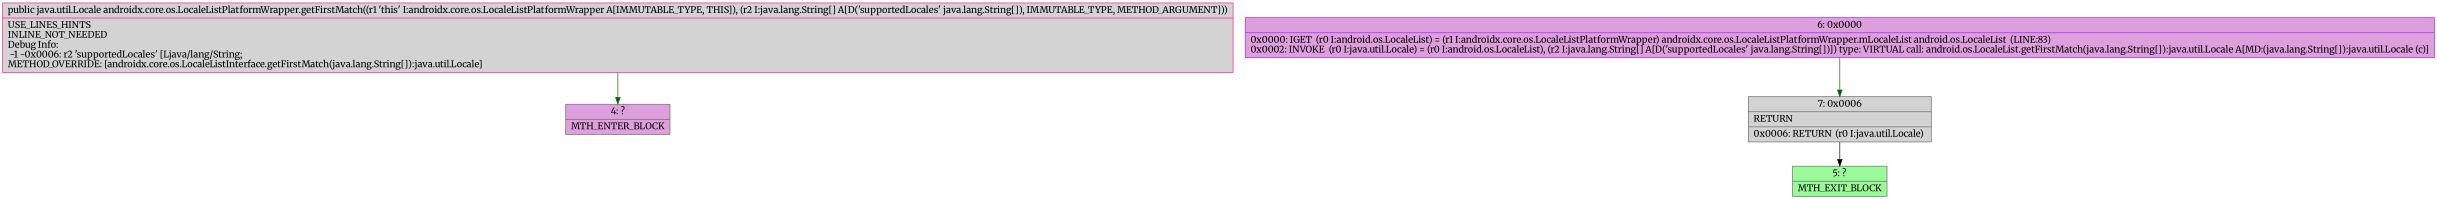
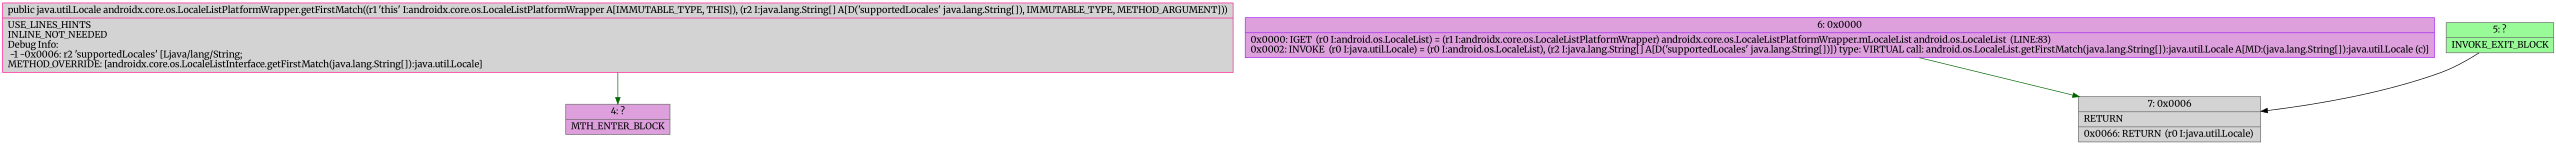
  digraph {
    fontname=Merriweather
    node [color=gray40 fillcolor=plum fontname=Merriweather shape=record style=filled]
    edge [color=darkgreen fontname=Merriweather]
    n1 [label="{4\:\ ?|MTH_ENTER_BLOCK\l}"]
    n2 [color=purple label="{6\:\ 0x0000|0x0000: IGET  (r0 I:android.os.LocaleList) = (r1 I:androidx.core.os.LocaleListPlatformWrapper) androidx.core.os.LocaleListPlatformWrapper.mLocaleList android.os.LocaleList  (LINE:83)\l0x0002: INVOKE  (r0 I:java.util.Locale) = (r0 I:android.os.LocaleList), (r2 I:java.lang.String[] A[D('supportedLocales' java.lang.String[])]) type: VIRTUAL call: android.os.LocaleList.getFirstMatch(java.lang.String[]):java.util.Locale A[MD:(java.lang.String[]):java.util.Locale (c)]\l}"]
-   n3 [fillcolor=lightgrey label="{7\:\ 0x0006|RETURN\l|0x0006: RETURN  (r0 I:java.util.Locale) \l}"]
-   n4 [fillcolor=palegreen label="{5\:\ ?|MTH_EXIT_BLOCK\l}"]
+   n3 [fillcolor=lightgrey label="{7\:\ 0x0006|RETURN\l|0x0066: RETURN  (r0 I:java.util.Locale) \l}"]
+   n4 [fillcolor=palegreen label="{5\:\ ?|INVOKE_EXIT_BLOCK\l}"]
    n5 [color=deeppink fillcolor=lightgrey label="{public java.util.Locale androidx.core.os.LocaleListPlatformWrapper.getFirstMatch((r1 'this' I:androidx.core.os.LocaleListPlatformWrapper A[IMMUTABLE_TYPE, THIS]), (r2 I:java.lang.String[] A[D('supportedLocales' java.lang.String[]), IMMUTABLE_TYPE, METHOD_ARGUMENT]))  | USE_LINES_HINTS\lINLINE_NOT_NEEDED\lDebug Info:\l  \-1 \-0x0006: r2 'supportedLocales' [Ljava\/lang\/String;\lMETHOD_OVERRIDE: [androidx.core.os.LocaleListInterface.getFirstMatch(java.lang.String[]):java.util.Locale]\l}"]
    n2 -> n3
-   n3 -> n4 [color=black]
+   n4 -> n3 [color=black]
    n5 -> n1
  }
